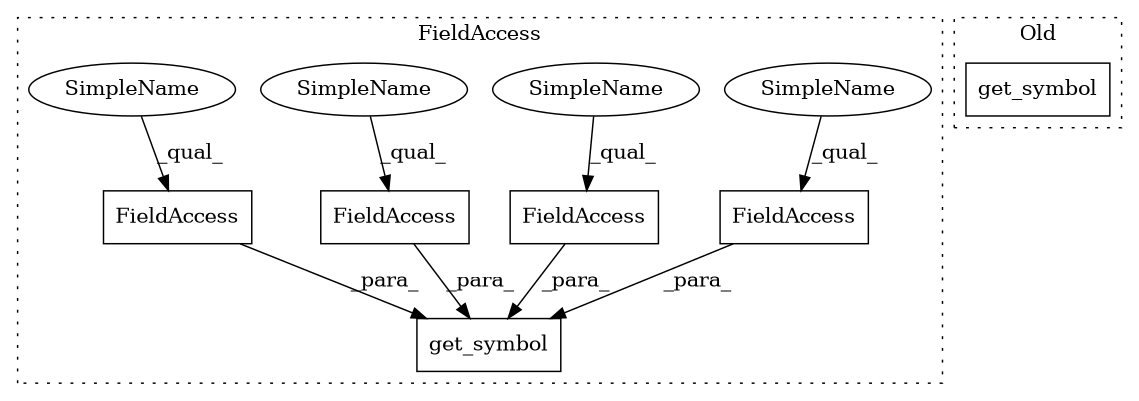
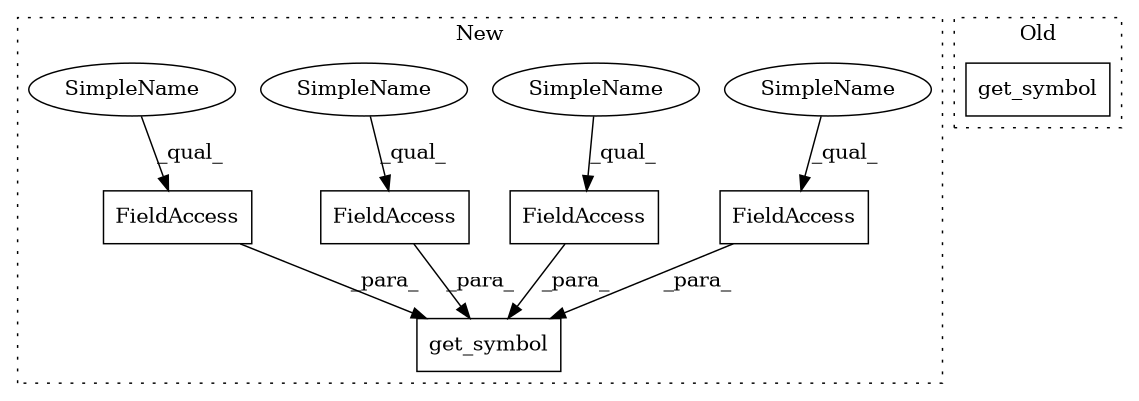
  digraph {
    node [a=22 l=4 s=4596 shape=box]
    n1 [a=32 l="11,1" label=get_symbol s="4553,4652"]
    n2 [l=18 label=FieldAccess]
    n3 [l=17 label=FieldAccess s=4635]
    n4 [l=11 label=FieldAccess s=4584]
    n5 [l=19 label=FieldAccess s=4615]
    n6 [a=42 label=SimpleName s=4635 shape=ellipse]
    n7 [a=42 label=SimpleName s=4615 shape=ellipse]
    n8 [a=42 label=SimpleName shape=ellipse]
    n9 [a=42 label=SimpleName s=4584 shape=ellipse]
    n10 [a=32 l="11,1" label=get_symbol s="4535,4565"]
    subgraph cluster_1 {
-     label=FieldAccess
+     label=New
      style=dotted
      n1
      n2
      n3
      n4
      n5
      n6
      n7
      n8
      n9
    }
    subgraph cluster_2 {
      label=Old
      style=dotted
      n10
    }
    n2 -> n1 [label=_para_]
    n3 -> n1 [label=_para_]
    n4 -> n1 [label=_para_]
    n5 -> n1 [label=_para_]
    n6 -> n3 [label=_qual_]
    n7 -> n5 [label=_qual_]
    n8 -> n2 [label=_qual_]
    n9 -> n4 [label=_qual_]
  }
